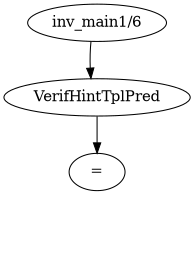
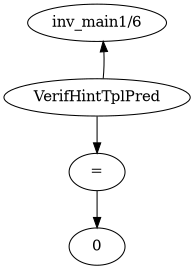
  digraph {
    n1 [label="inv_main1/6"]
    n2 [label=VerifHintTplPred]
    n3 [label="="]
-   n1 -> n2
+   n4 [label=0]
+   n2 -> n1
    n2 -> n3
+   n3 -> n4
  }
